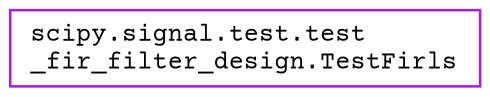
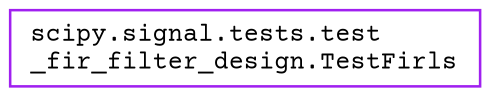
  digraph {
    rankdir=LR
    fontname="Courier Prime"
-   n1 [color=purple fillcolor=white fontname="Courier Prime" fontsize=10 height=0.2 label="scipy.signal.test.test\l_fir_filter_design.TestFirls" shape=box style=filled width=0.4]
+   n1 [color=purple fillcolor=white fontname="Courier Prime" fontsize=10 height=0.2 label="scipy.signal.tests.test\l_fir_filter_design.TestFirls" shape=box style=filled width=0.4]
  }
